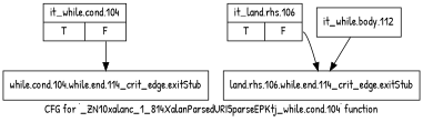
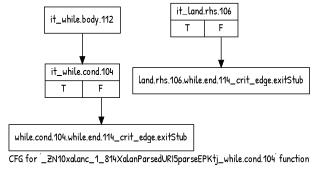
  digraph {
    fontname="Patrick Hand"
    label="CFG for '_ZN10xalanc_1_814XalanParsedURI5parseEPKtj_while.cond.104' function"
    node [fontname="Patrick Hand" shape=record]
    edge [fontname="Patrick Hand" tailport=s1]
    n1 [label="{it_while.cond.104|{<s0>T|<s1>F}}"]
    n2 [label="{while.cond.104.while.end.114_crit_edge.exitStub}"]
    n3 [label="{it_land.rhs.106|{<s0>T|<s1>F}}"]
    n4 [label="{land.rhs.106.while.end.114_crit_edge.exitStub}"]
    n5 [label="{it_while.body.112}"]
    n1 -> n2
    n3 -> n4
-   n5 -> n4 [tailport=""]
+   n5 -> n1 [tailport=""]
  }
